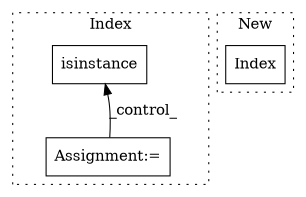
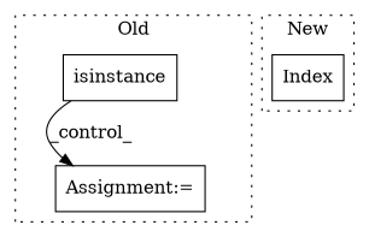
  digraph {
    node [a=32 shape=box]
    n1 [l="11,1" label=isinstance s="3193,3209"]
    n2 [a=7 l=1 label="Assignment:=" s=3294]
    n3 [l="6,1" label=Index s="3309,3328"]
    subgraph cluster_1 {
-     label=Index
+     label=Old
      style=dotted
      n1
      n2
    }
    subgraph cluster_2 {
      label=New
      style=dotted
      n3
    }
-   n2 -> n1 [label=_control_]
+   n1 -> n2 [label=_control_]
  }
